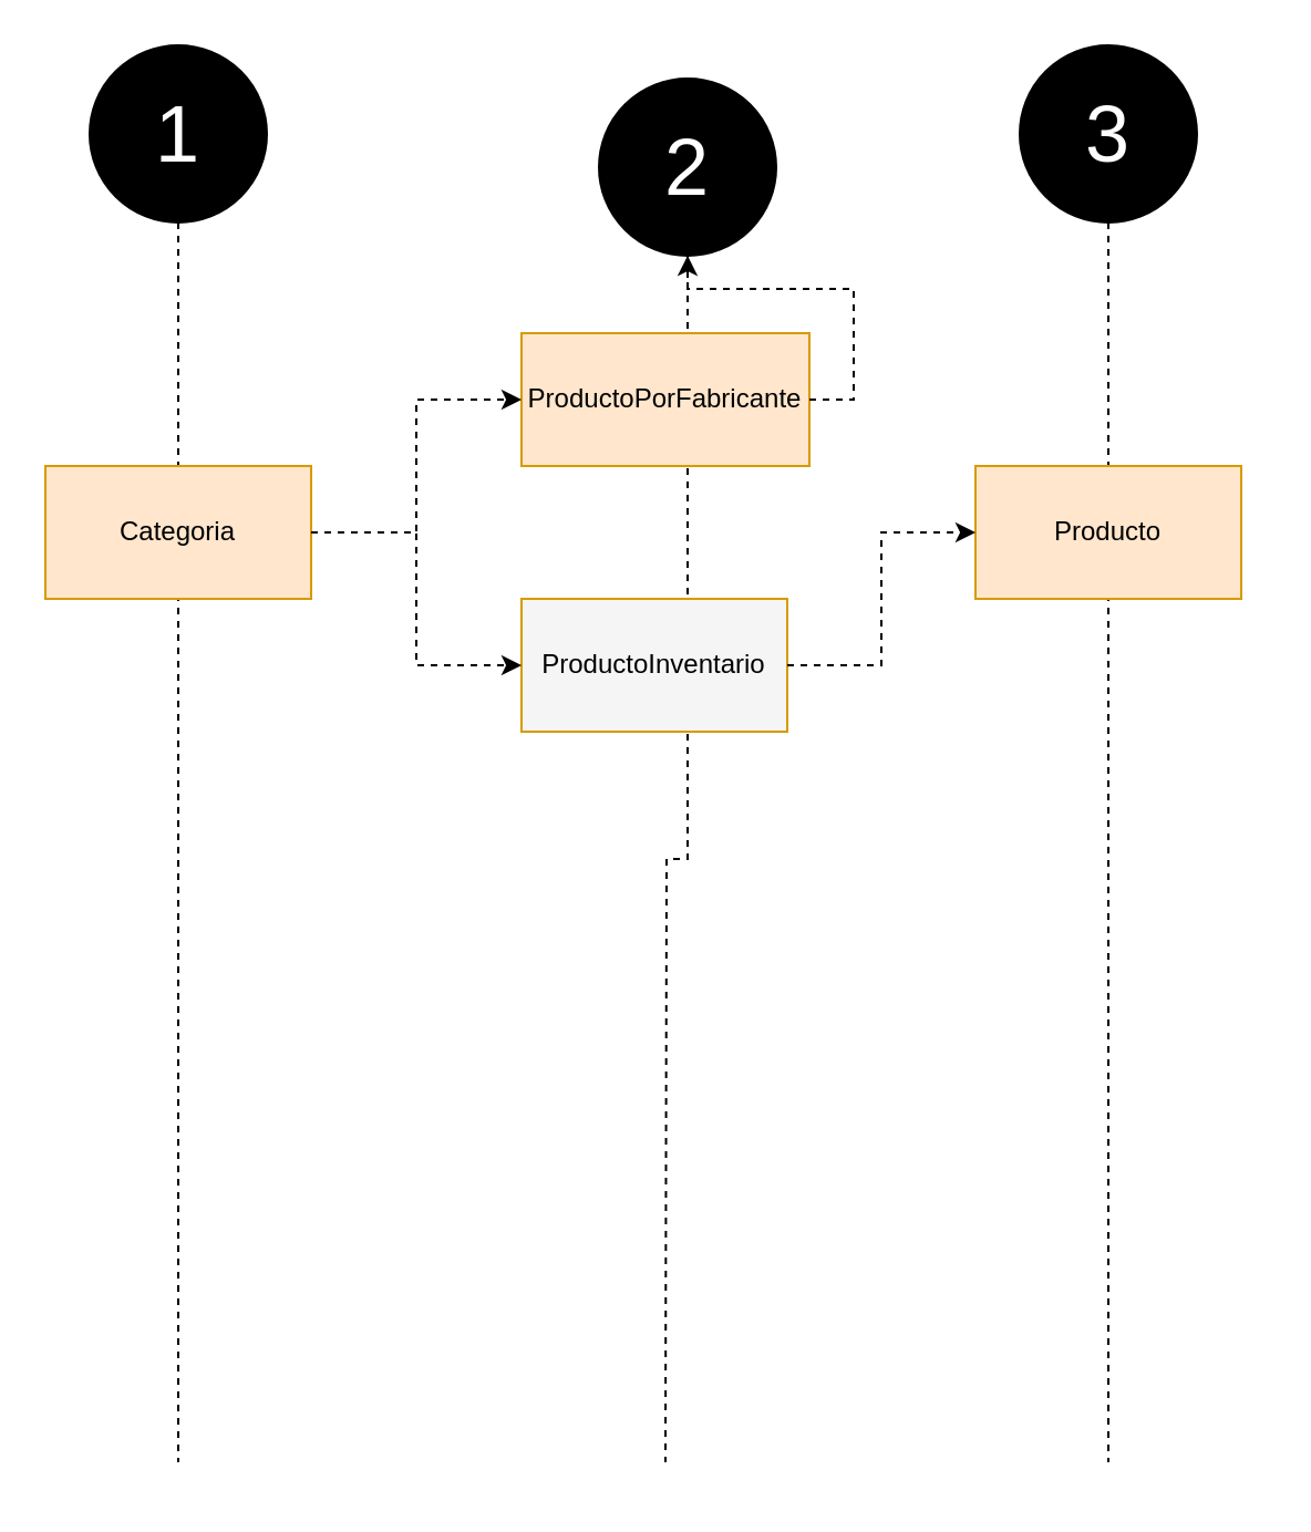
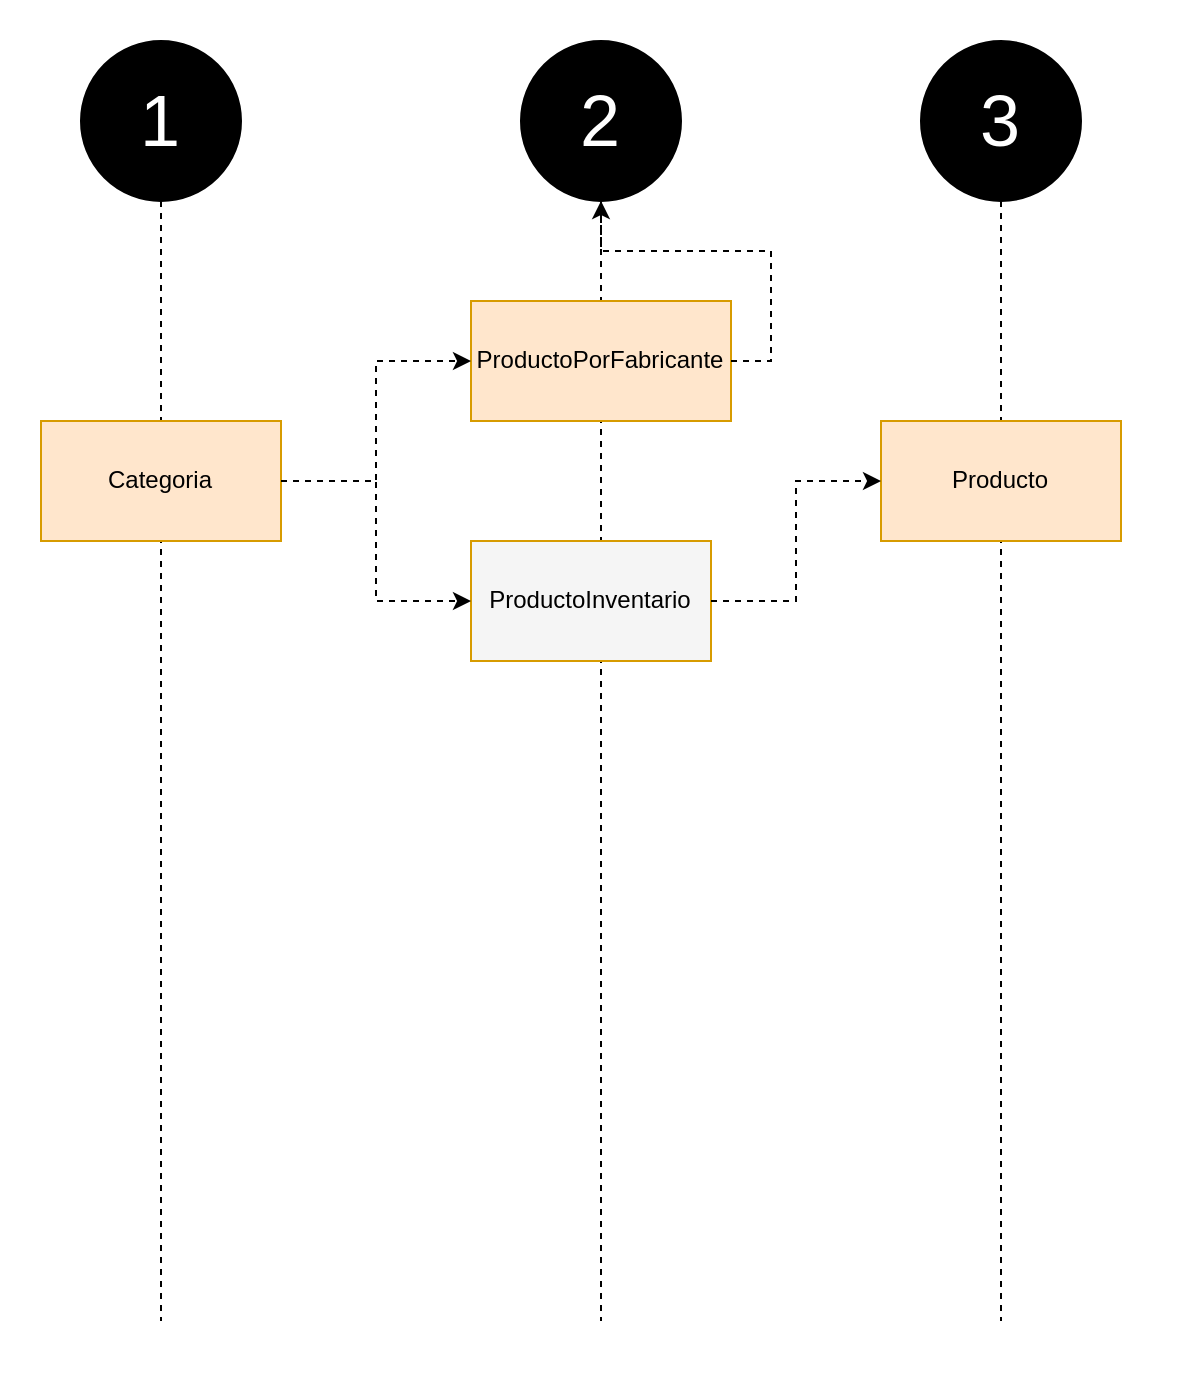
  <mxCell id="0" />
  <mxCell id="1" parent="0" />
  <mxCell id="2" value="" style="group" parent="1" vertex="1" connectable="0"><mxGeometry x="40" y="20" width="110" height="650" as="geometry" /></mxCell>
  <mxCell id="3" value="&lt;font color=&quot;#ffffff&quot; style=&quot;font-size: 36px;&quot;&gt;1&lt;/font&gt;" style="ellipse;whiteSpace=wrap;html=1;aspect=fixed;fillColor=#000000;" parent="2" vertex="1"><mxGeometry width="80" height="80" as="geometry" /></mxCell>
  <mxCell id="4" value="" style="edgeStyle=orthogonalEdgeStyle;rounded=0;orthogonalLoop=1;jettySize=auto;html=1;endArrow=none;endFill=0;dashed=1;" parent="2" source="3" edge="1"><mxGeometry relative="1" as="geometry"><mxPoint x="40" y="640" as="targetPoint" /><mxPoint x="390" y="152.642" as="sourcePoint" /></mxGeometry></mxCell>
  <mxCell id="5" value="Categoria" style="rounded=0;whiteSpace=wrap;html=1;fillColor=#ffe6cc;strokeColor=#d79b00;" parent="2" vertex="1"><mxGeometry x="-20" y="190" width="120" height="60" as="geometry" /></mxCell>
  <mxCell id="6" value="" style="group" parent="1" vertex="1" connectable="0"><mxGeometry x="260" y="20" width="110" height="650" as="geometry" /></mxCell>
- <mxCell id="7" value="&lt;font color=&quot;#ffffff&quot; style=&quot;font-size: 36px;&quot;&gt;2&lt;/font&gt;" style="ellipse;whiteSpace=wrap;html=1;aspect=fixed;fillColor=#000000;" parent="6" vertex="1"><mxGeometry x="10" y="15" width="80" height="80" as="geometry" /></mxCell>
+ <mxCell id="7" value="&lt;font color=&quot;#ffffff&quot; style=&quot;font-size: 36px;&quot;&gt;2&lt;/font&gt;" style="ellipse;whiteSpace=wrap;html=1;aspect=fixed;fillColor=#000000;" parent="6" vertex="1"><mxGeometry width="80" height="80" as="geometry" /></mxCell>
  <mxCell id="8" value="" style="edgeStyle=orthogonalEdgeStyle;rounded=0;orthogonalLoop=1;jettySize=auto;html=1;endArrow=none;endFill=0;dashed=1;" parent="6" source="7" edge="1"><mxGeometry relative="1" as="geometry"><mxPoint x="40" y="640" as="targetPoint" /><mxPoint x="390" y="152.642" as="sourcePoint" /></mxGeometry></mxCell>
  <mxCell id="9" value="ProductoPorFabricante" style="rounded=0;whiteSpace=wrap;html=1;fillColor=#ffe6cc;strokeColor=#d79b00;" parent="6" vertex="1"><mxGeometry x="-25" y="130" width="130" height="60" as="geometry" /></mxCell>
  <mxCell id="10" value="ProductoInventario" style="rounded=0;whiteSpace=wrap;html=1;fillColor=#f5f5f5;strokeColor=#d79b00;" parent="6" vertex="1"><mxGeometry x="-25" y="250" width="120" height="60" as="geometry" /></mxCell>
  <mxCell id="11" value="" style="group" parent="1" vertex="1" connectable="0"><mxGeometry x="460" y="20" width="110" height="650" as="geometry" /></mxCell>
  <mxCell id="12" value="&lt;font color=&quot;#ffffff&quot; style=&quot;font-size: 36px;&quot;&gt;3&lt;/font&gt;" style="ellipse;whiteSpace=wrap;html=1;aspect=fixed;fillColor=#000000;" parent="11" vertex="1"><mxGeometry width="80" height="80" as="geometry" /></mxCell>
  <mxCell id="13" value="" style="edgeStyle=orthogonalEdgeStyle;rounded=0;orthogonalLoop=1;jettySize=auto;html=1;endArrow=none;endFill=0;dashed=1;" parent="11" source="12" edge="1"><mxGeometry relative="1" as="geometry"><mxPoint x="40" y="640" as="targetPoint" /><mxPoint x="390" y="152.642" as="sourcePoint" /></mxGeometry></mxCell>
  <mxCell id="14" value="Producto" style="rounded=0;whiteSpace=wrap;html=1;fillColor=#ffe6cc;strokeColor=#d79b00;" parent="11" vertex="1"><mxGeometry x="-20" y="190" width="120" height="60" as="geometry" /></mxCell>
  <mxCell id="15" style="edgeStyle=orthogonalEdgeStyle;rounded=0;orthogonalLoop=1;jettySize=auto;html=1;exitX=1;exitY=0.5;exitDx=0;exitDy=0;entryX=0;entryY=0.5;entryDx=0;entryDy=0;dashed=1;" parent="1" source="5" target="9" edge="1"><mxGeometry relative="1" as="geometry" /></mxCell>
  <mxCell id="16" style="edgeStyle=orthogonalEdgeStyle;rounded=0;orthogonalLoop=1;jettySize=auto;html=1;exitX=1;exitY=0.5;exitDx=0;exitDy=0;entryX=0;entryY=0.5;entryDx=0;entryDy=0;dashed=1;" parent="1" source="5" target="10" edge="1"><mxGeometry relative="1" as="geometry" /></mxCell>
  <mxCell id="17" style="edgeStyle=orthogonalEdgeStyle;rounded=0;orthogonalLoop=1;jettySize=auto;html=1;exitX=1;exitY=0.5;exitDx=0;exitDy=0;dashed=1;" parent="1" source="9" target="7" edge="1"><mxGeometry relative="1" as="geometry" /></mxCell>
  <mxCell id="18" style="edgeStyle=orthogonalEdgeStyle;rounded=0;orthogonalLoop=1;jettySize=auto;html=1;exitX=1;exitY=0.5;exitDx=0;exitDy=0;dashed=1;" parent="1" source="10" target="14" edge="1"><mxGeometry relative="1" as="geometry" /></mxCell>
